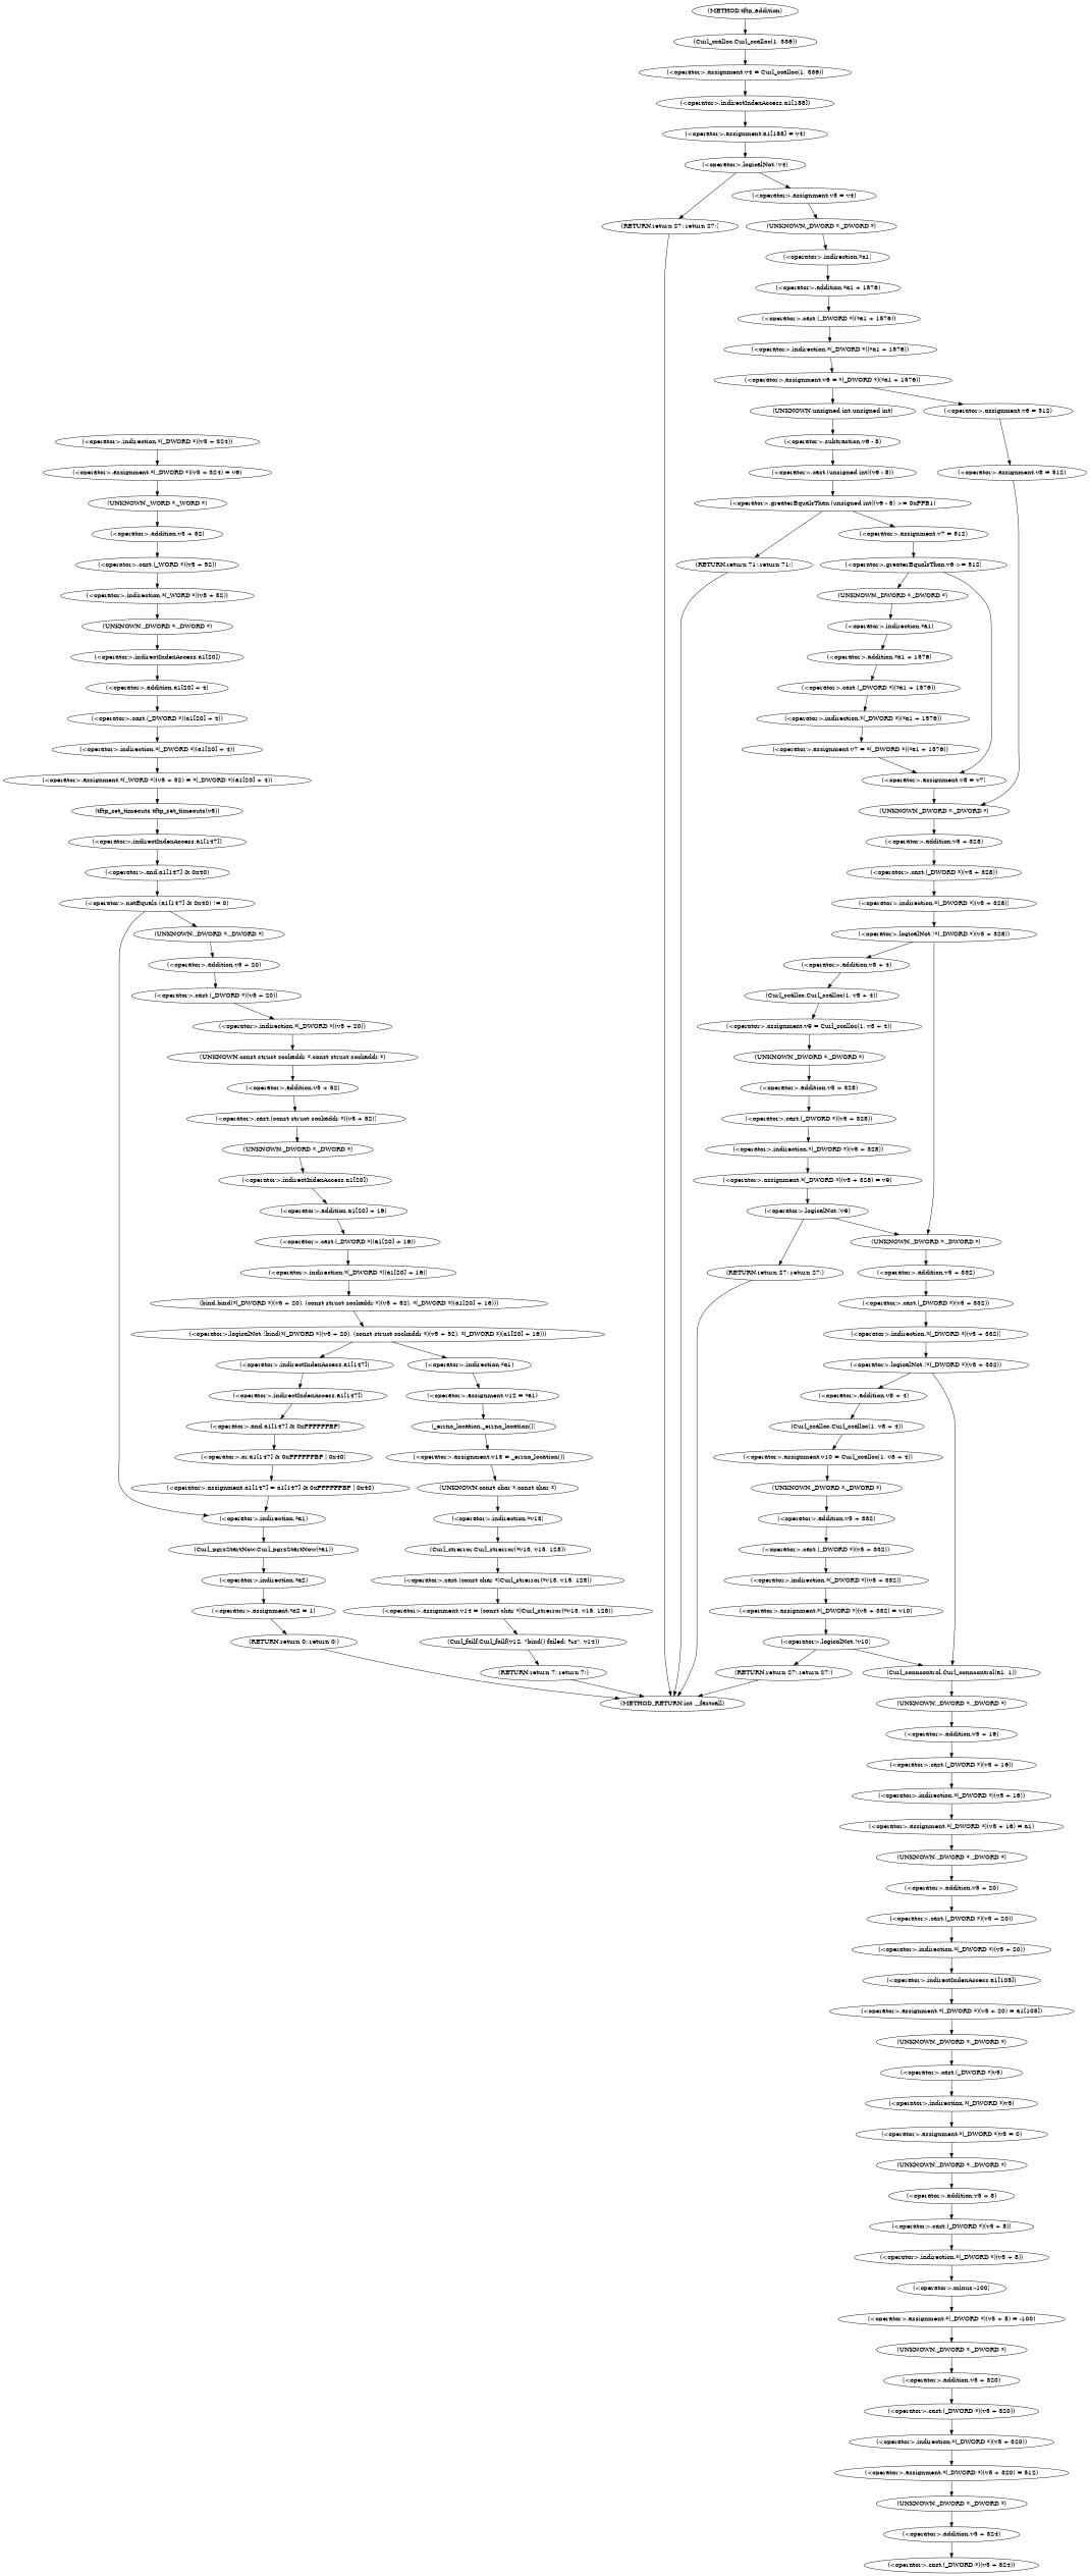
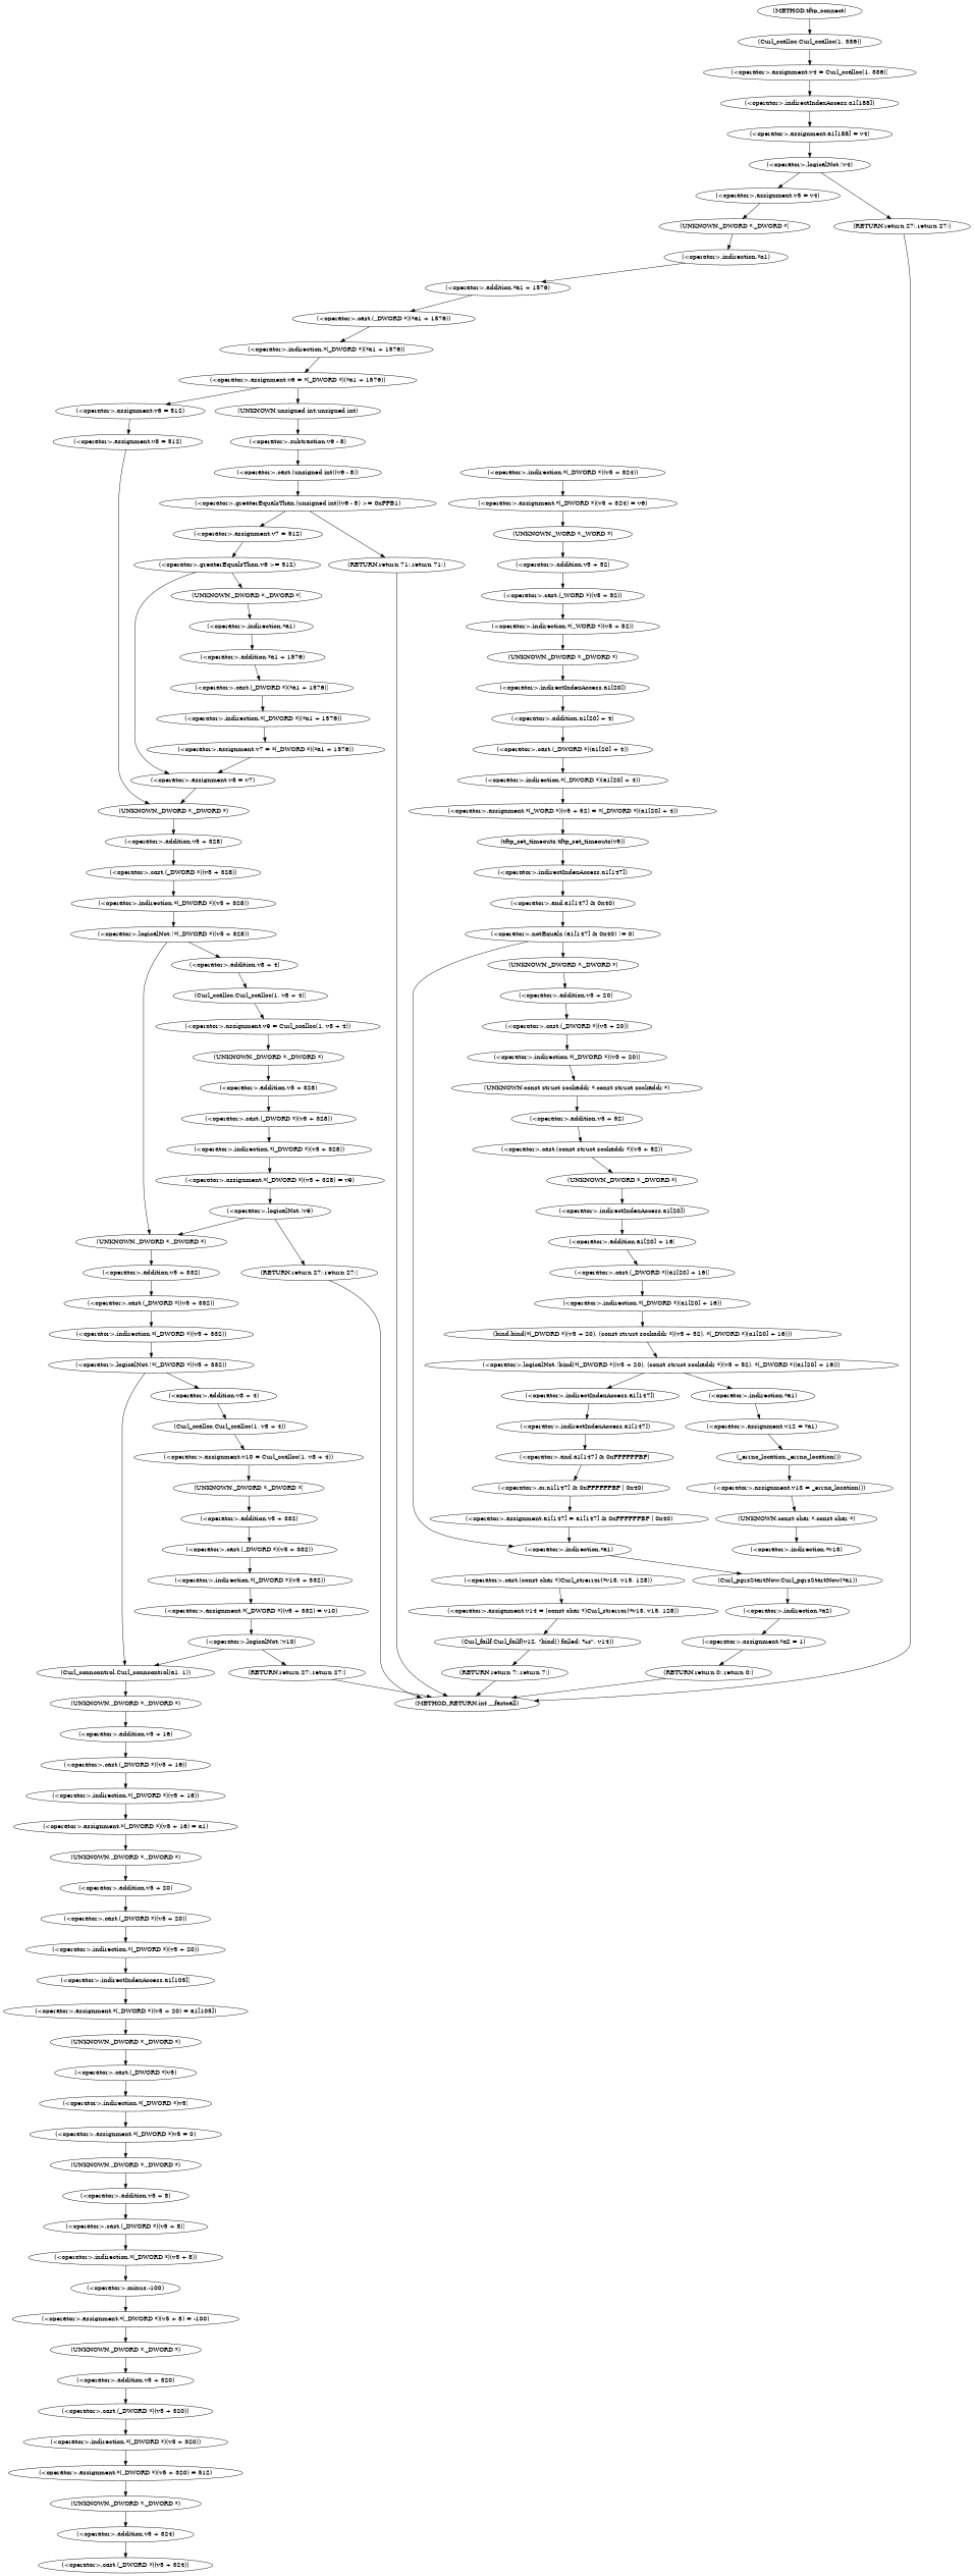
  digraph {
    n1 [label="(<operator>.assignment,v4 = Curl_ccalloc(1, 336))"]
    n2 [label="(<operator>.indirectIndexAccess,a1[188])"]
    n3 [label="(<operator>.assignment,a1[188] = v4)"]
    n4 [label="(Curl_ccalloc,Curl_ccalloc(1, 336))"]
    n5 [label="(<operator>.logicalNot,!v4)"]
    n6 [label="(RETURN,return 27;,return 27;)"]
    n7 [label="(<operator>.assignment,v5 = v4)"]
    n8 [label="(METHOD_RETURN,int __fastcall)"]
    n9 [label="(UNKNOWN,_DWORD *,_DWORD *)"]
    n10 [label="(<operator>.indirection,*a1)"]
    n11 [label="(<operator>.assignment,v6 = *(_DWORD *)(*a1 + 1576))"]
    n12 [label="(UNKNOWN,unsigned int,unsigned int)"]
    n13 [label="(<operator>.assignment,v6 = 512)"]
    n14 [label="(<operator>.subtraction,v6 - 8)"]
    n15 [label="(<operator>.assignment,v8 = 512)"]
    n16 [label="(<operator>.indirection,*(_DWORD *)(*a1 + 1576))"]
    n17 [label="(<operator>.cast,(_DWORD *)(*a1 + 1576))"]
    n18 [label="(<operator>.addition,*a1 + 1576)"]
    n19 [label="(<operator>.greaterEqualsThan,(unsigned int)(v6 - 8) >= 0xFFB1)"]
    n20 [label="(RETURN,return 71;,return 71;)"]
    n21 [label="(<operator>.assignment,v7 = 512)"]
    n22 [label="(<operator>.greaterEqualsThan,v6 >= 512)"]
    n23 [label="(<operator>.cast,(unsigned int)(v6 - 8))"]
    n24 [label="(UNKNOWN,_DWORD *,_DWORD *)"]
    n25 [label="(<operator>.assignment,v8 = v7)"]
    n26 [label="(<operator>.indirection,*a1)"]
    n27 [label="(UNKNOWN,_DWORD *,_DWORD *)"]
    n28 [label="(<operator>.assignment,v7 = *(_DWORD *)(*a1 + 1576))"]
    n29 [label="(<operator>.indirection,*(_DWORD *)(*a1 + 1576))"]
    n30 [label="(<operator>.cast,(_DWORD *)(*a1 + 1576))"]
    n31 [label="(<operator>.addition,*a1 + 1576)"]
    n32 [label="(<operator>.addition,v5 + 328)"]
    n33 [label="(<operator>.logicalNot,!*(_DWORD *)(v5 + 328))"]
    n34 [label="(<operator>.addition,v8 + 4)"]
    n35 [label="(UNKNOWN,_DWORD *,_DWORD *)"]
    n36 [label="(Curl_ccalloc,Curl_ccalloc(1, v8 + 4))"]
    n37 [label="(<operator>.addition,v5 + 332)"]
    n38 [label="(<operator>.indirection,*(_DWORD *)(v5 + 328))"]
    n39 [label="(<operator>.cast,(_DWORD *)(v5 + 328))"]
    n40 [label="(<operator>.assignment,v9 = Curl_ccalloc(1, v8 + 4))"]
    n41 [label="(UNKNOWN,_DWORD *,_DWORD *)"]
    n42 [label="(<operator>.addition,v5 + 328)"]
    n43 [label="(<operator>.assignment,*(_DWORD *)(v5 + 328) = v9)"]
    n44 [label="(<operator>.logicalNot,!v9)"]
    n45 [label="(RETURN,return 27;,return 27;)"]
    n46 [label="(<operator>.indirection,*(_DWORD *)(v5 + 328))"]
    n47 [label="(<operator>.cast,(_DWORD *)(v5 + 328))"]
    n48 [label="(<operator>.logicalNot,!*(_DWORD *)(v5 + 332))"]
    n49 [label="(<operator>.addition,v8 + 4)"]
    n50 [label="(Curl_conncontrol,Curl_conncontrol(a1, 1))"]
    n51 [label="(Curl_ccalloc,Curl_ccalloc(1, v8 + 4))"]
    n52 [label="(UNKNOWN,_DWORD *,_DWORD *)"]
    n53 [label="(<operator>.indirection,*(_DWORD *)(v5 + 332))"]
    n54 [label="(<operator>.cast,(_DWORD *)(v5 + 332))"]
    n55 [label="(<operator>.assignment,v10 = Curl_ccalloc(1, v8 + 4))"]
    n56 [label="(UNKNOWN,_DWORD *,_DWORD *)"]
    n57 [label="(<operator>.addition,v5 + 332)"]
    n58 [label="(<operator>.assignment,*(_DWORD *)(v5 + 332) = v10)"]
    n59 [label="(<operator>.logicalNot,!v10)"]
    n60 [label="(RETURN,return 27;,return 27;)"]
    n61 [label="(<operator>.indirection,*(_DWORD *)(v5 + 332))"]
    n62 [label="(<operator>.cast,(_DWORD *)(v5 + 332))"]
    n63 [label="(<operator>.addition,v5 + 16)"]
    n64 [label="(<operator>.assignment,*(_DWORD *)(v5 + 16) = a1)"]
    n65 [label="(UNKNOWN,_DWORD *,_DWORD *)"]
    n66 [label="(<operator>.addition,v5 + 20)"]
    n67 [label="(<operator>.indirection,*(_DWORD *)(v5 + 16))"]
    n68 [label="(<operator>.cast,(_DWORD *)(v5 + 16))"]
    n69 [label="(<operator>.assignment,*(_DWORD *)(v5 + 20) = a1[105])"]
    n70 [label="(UNKNOWN,_DWORD *,_DWORD *)"]
    n71 [label="(<operator>.cast,(_DWORD *)v5)"]
    n72 [label="(<operator>.indirection,*(_DWORD *)(v5 + 20))"]
    n73 [label="(<operator>.indirectIndexAccess,a1[105])"]
    n74 [label="(<operator>.cast,(_DWORD *)(v5 + 20))"]
    n75 [label="(<operator>.assignment,*(_DWORD *)v5 = 0)"]
    n76 [label="(UNKNOWN,_DWORD *,_DWORD *)"]
    n77 [label="(<operator>.addition,v5 + 8)"]
    n78 [label="(<operator>.indirection,*(_DWORD *)v5)"]
    n79 [label="(<operator>.assignment,*(_DWORD *)(v5 + 8) = -100)"]
    n80 [label="(UNKNOWN,_DWORD *,_DWORD *)"]
    n81 [label="(<operator>.addition,v5 + 320)"]
    n82 [label="(<operator>.indirection,*(_DWORD *)(v5 + 8))"]
    n83 [label="(<operator>.minus,-100)"]
    n84 [label="(<operator>.cast,(_DWORD *)(v5 + 8))"]
    n85 [label="(<operator>.assignment,*(_DWORD *)(v5 + 320) = 512)"]
    n86 [label="(UNKNOWN,_DWORD *,_DWORD *)"]
    n87 [label="(<operator>.addition,v5 + 324)"]
    n88 [label="(<operator>.indirection,*(_DWORD *)(v5 + 320))"]
    n89 [label="(<operator>.cast,(_DWORD *)(v5 + 320))"]
    n90 [label="(<operator>.assignment,*(_DWORD *)(v5 + 324) = v6)"]
    n91 [label="(UNKNOWN,_WORD *,_WORD *)"]
    n92 [label="(<operator>.addition,v5 + 52)"]
    n93 [label="(<operator>.indirection,*(_DWORD *)(v5 + 324))"]
    n94 [label="(<operator>.cast,(_DWORD *)(v5 + 324))"]
    n95 [label="(<operator>.assignment,*(_WORD *)(v5 + 52) = *(_DWORD *)(a1[20] + 4))"]
    n96 [label="(tftp_set_timeouts,tftp_set_timeouts(v5))"]
    n97 [label="(<operator>.indirectIndexAccess,a1[147])"]
    n98 [label="(<operator>.indirection,*(_WORD *)(v5 + 52))"]
    n99 [label="(UNKNOWN,_DWORD *,_DWORD *)"]
    n100 [label="(<operator>.indirectIndexAccess,a1[20])"]
    n101 [label="(<operator>.cast,(_WORD *)(v5 + 52))"]
    n102 [label="(<operator>.indirection,*(_DWORD *)(a1[20] + 4))"]
    n103 [label="(<operator>.cast,(_DWORD *)(a1[20] + 4))"]
    n104 [label="(<operator>.addition,a1[20] + 4)"]
    n105 [label="(<operator>.and,a1[147] & 0x40)"]
    n106 [label="(<operator>.notEquals,(a1[147] & 0x40) != 0)"]
    n107 [label="(<operator>.indirection,*a1)"]
    n108 [label="(UNKNOWN,_DWORD *,_DWORD *)"]
    n109 [label="(Curl_pgrsStartNow,Curl_pgrsStartNow(*a1))"]
    n110 [label="(<operator>.addition,v5 + 20)"]
    n111 [label="(<operator>.indirection,*a2)"]
    n112 [label="(<operator>.assignment,*a2 = 1)"]
    n113 [label="(RETURN,return 0;,return 0;)"]
    n114 [label="(<operator>.logicalNot,!bind(*(_DWORD *)(v5 + 20), (const struct sockaddr *)(v5 + 52), *(_DWORD *)(a1[20] + 16)))"]
    n115 [label="(<operator>.indirectIndexAccess,a1[147])"]
    n116 [label="(<operator>.indirection,*a1)"]
    n117 [label="(<operator>.indirectIndexAccess,a1[147])"]
    n118 [label="(<operator>.assignment,v12 = *a1)"]
    n119 [label="(bind,bind(*(_DWORD *)(v5 + 20), (const struct sockaddr *)(v5 + 52), *(_DWORD *)(a1[20] + 16)))"]
    n120 [label="(<operator>.indirection,*(_DWORD *)(v5 + 20))"]
    n121 [label="(UNKNOWN,const struct sockaddr *,const struct sockaddr *)"]
    n122 [label="(<operator>.addition,v5 + 52)"]
    n123 [label="(<operator>.cast,(_DWORD *)(v5 + 20))"]
    n124 [label="(<operator>.cast,(const struct sockaddr *)(v5 + 52))"]
    n125 [label="(UNKNOWN,_DWORD *,_DWORD *)"]
    n126 [label="(<operator>.indirectIndexAccess,a1[20])"]
    n127 [label="(<operator>.indirection,*(_DWORD *)(a1[20] + 16))"]
    n128 [label="(<operator>.cast,(_DWORD *)(a1[20] + 16))"]
    n129 [label="(<operator>.addition,a1[20] + 16)"]
    n130 [label="(<operator>.assignment,a1[147] = a1[147] & 0xFFFFFFBF | 0x40)"]
    n131 [label="(<operator>.and,a1[147] & 0xFFFFFFBF)"]
    n132 [label="(<operator>.or,a1[147] & 0xFFFFFFBF | 0x40)"]
    n133 [label="(_errno_location,_errno_location())"]
    n134 [label="(<operator>.assignment,v13 = _errno_location())"]
    n135 [label="(UNKNOWN,const char *,const char *)"]
    n136 [label="(<operator>.indirection,*v13)"]
    n137 [label="(<operator>.assignment,v14 = (const char *)Curl_strerror(*v13, v15, 128))"]
    n138 [label="(Curl_failf,Curl_failf(v12, \"bind() failed; %s\", v14))"]
    n139 [label="(RETURN,return 7;,return 7;)"]
    n140 [label="(<operator>.cast,(const char *)Curl_strerror(*v13, v15, 128))"]
-   n141 [label="(Curl_strerror,Curl_strerror(*v13, v15, 128))"]
-   n142 [label="(METHOD,tftp_addition)"]
+   n142 [label="(METHOD,tftp_connect)"]
    n1 -> n2
    n2 -> n3
    n3 -> n5
    n4 -> n1
    n5 -> n6
    n5 -> n7
    n6 -> n8
    n7 -> n9
    n9 -> n10
    n10 -> n18
    n11 -> n12
    n11 -> n13
    n12 -> n14
    n13 -> n15
    n14 -> n23
    n15 -> n27
    n16 -> n11
    n17 -> n16
    n18 -> n17
    n19 -> n20
    n19 -> n21
    n20 -> n8
    n21 -> n22
    n22 -> n24
    n22 -> n25
    n23 -> n19
    n24 -> n26
    n25 -> n27
    n26 -> n31
    n27 -> n32
    n28 -> n25
    n29 -> n28
    n30 -> n29
    n31 -> n30
    n32 -> n39
    n33 -> n34
    n33 -> n35
    n34 -> n36
    n35 -> n37
    n36 -> n40
    n37 -> n54
    n38 -> n33
    n39 -> n38
    n40 -> n41
    n41 -> n42
    n42 -> n47
    n43 -> n44
    n44 -> n35
    n44 -> n45
    n45 -> n8
    n46 -> n43
    n47 -> n46
    n48 -> n49
    n48 -> n50
    n49 -> n51
    n50 -> n52
    n51 -> n55
    n52 -> n63
    n53 -> n48
    n54 -> n53
    n55 -> n56
    n56 -> n57
    n57 -> n62
    n58 -> n59
    n59 -> n50
    n59 -> n60
    n60 -> n8
    n61 -> n58
    n62 -> n61
    n63 -> n68
    n64 -> n65
    n65 -> n66
    n66 -> n74
    n67 -> n64
    n68 -> n67
    n69 -> n70
    n70 -> n71
    n71 -> n78
    n72 -> n73
    n73 -> n69
    n74 -> n72
    n75 -> n76
    n76 -> n77
    n77 -> n84
    n78 -> n75
    n79 -> n80
    n80 -> n81
    n81 -> n89
    n82 -> n83
    n83 -> n79
    n84 -> n82
    n85 -> n86
    n86 -> n87
    n87 -> n94
    n88 -> n85
    n89 -> n88
    n90 -> n91
    n91 -> n92
    n92 -> n101
    n93 -> n90
    n95 -> n96
    n96 -> n97
    n97 -> n105
    n98 -> n99
    n99 -> n100
    n100 -> n104
    n101 -> n98
    n102 -> n95
    n103 -> n102
    n104 -> n103
    n105 -> n106
    n106 -> n107
    n106 -> n108
    n107 -> n109
    n108 -> n110
    n109 -> n111
    n110 -> n123
    n111 -> n112
    n112 -> n113
    n113 -> n8
    n114 -> n115
    n114 -> n116
    n115 -> n117
    n116 -> n118
    n117 -> n131
    n118 -> n133
    n119 -> n114
    n120 -> n121
    n121 -> n122
    n122 -> n124
    n123 -> n120
    n124 -> n125
    n125 -> n126
    n126 -> n129
    n127 -> n119
    n128 -> n127
    n129 -> n128
    n130 -> n107
    n131 -> n132
    n132 -> n130
    n133 -> n134
    n134 -> n135
    n135 -> n136
-   n136 -> n141
    n137 -> n138
    n138 -> n139
    n139 -> n8
    n140 -> n137
-   n141 -> n140
    n142 -> n4
  }
